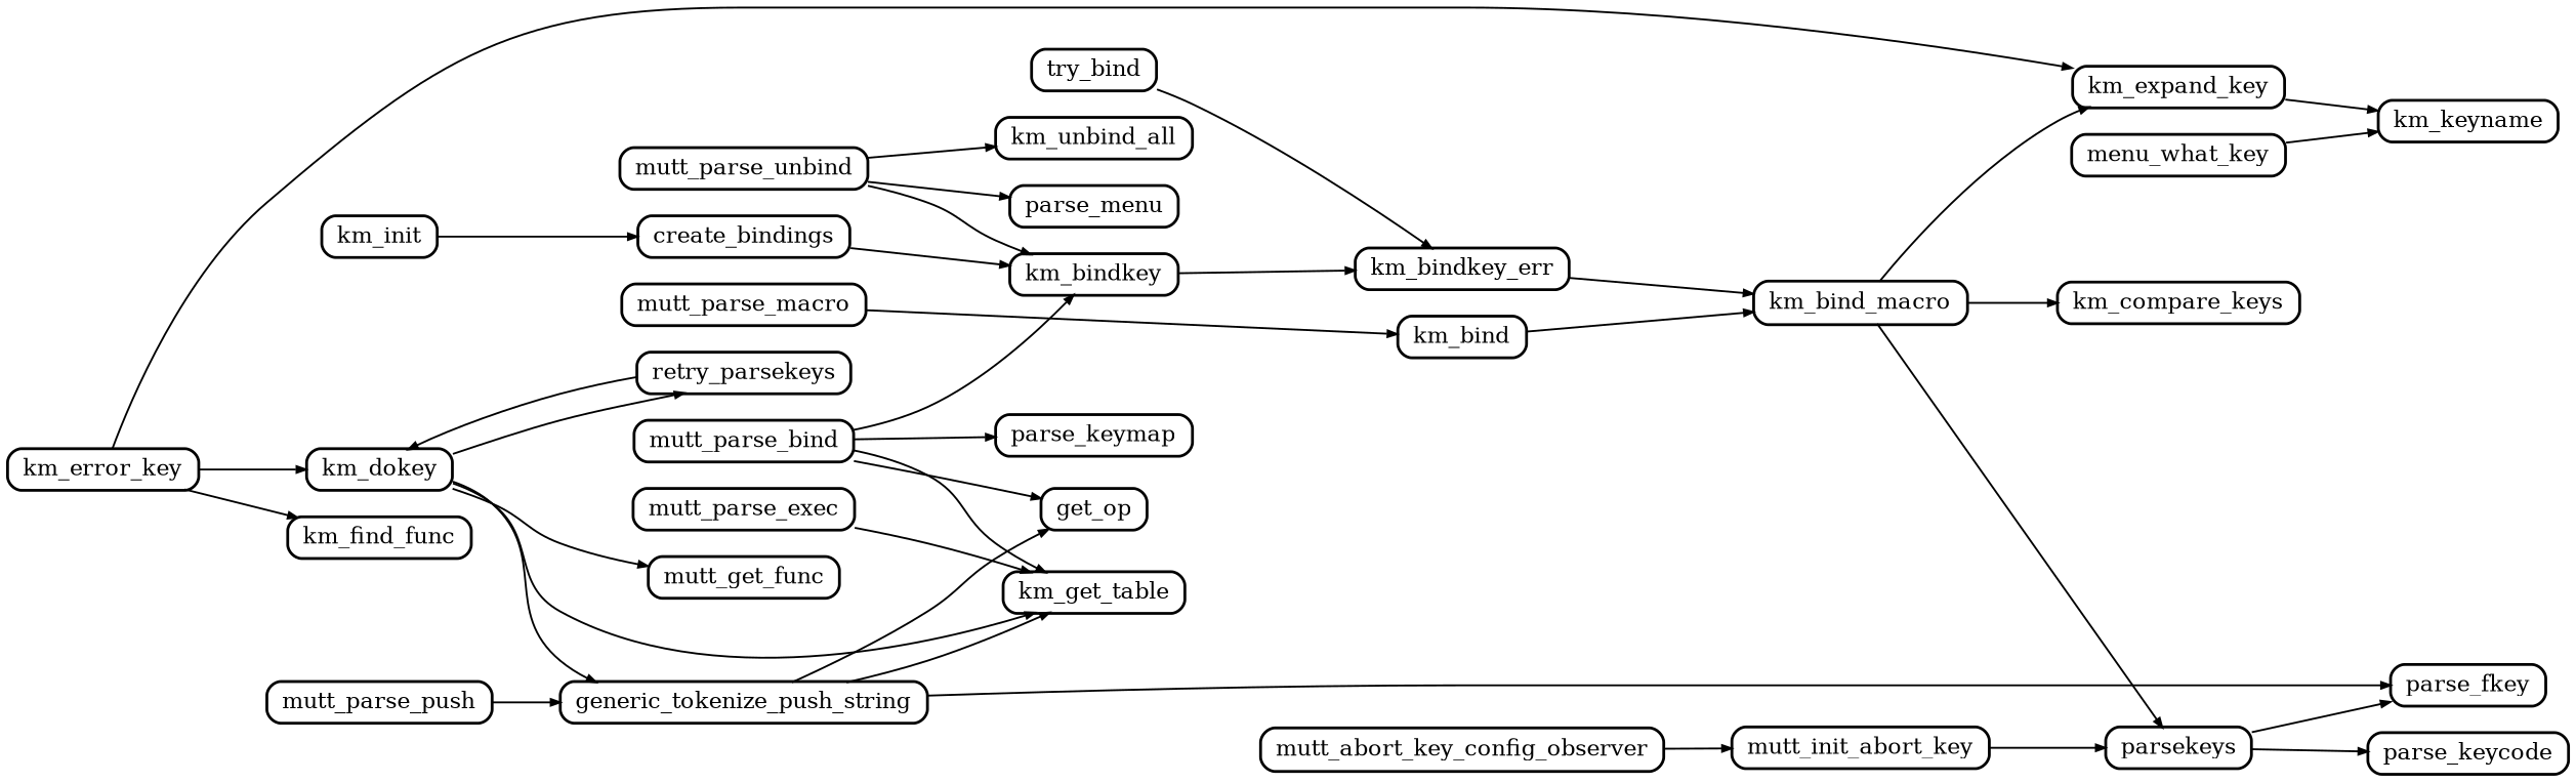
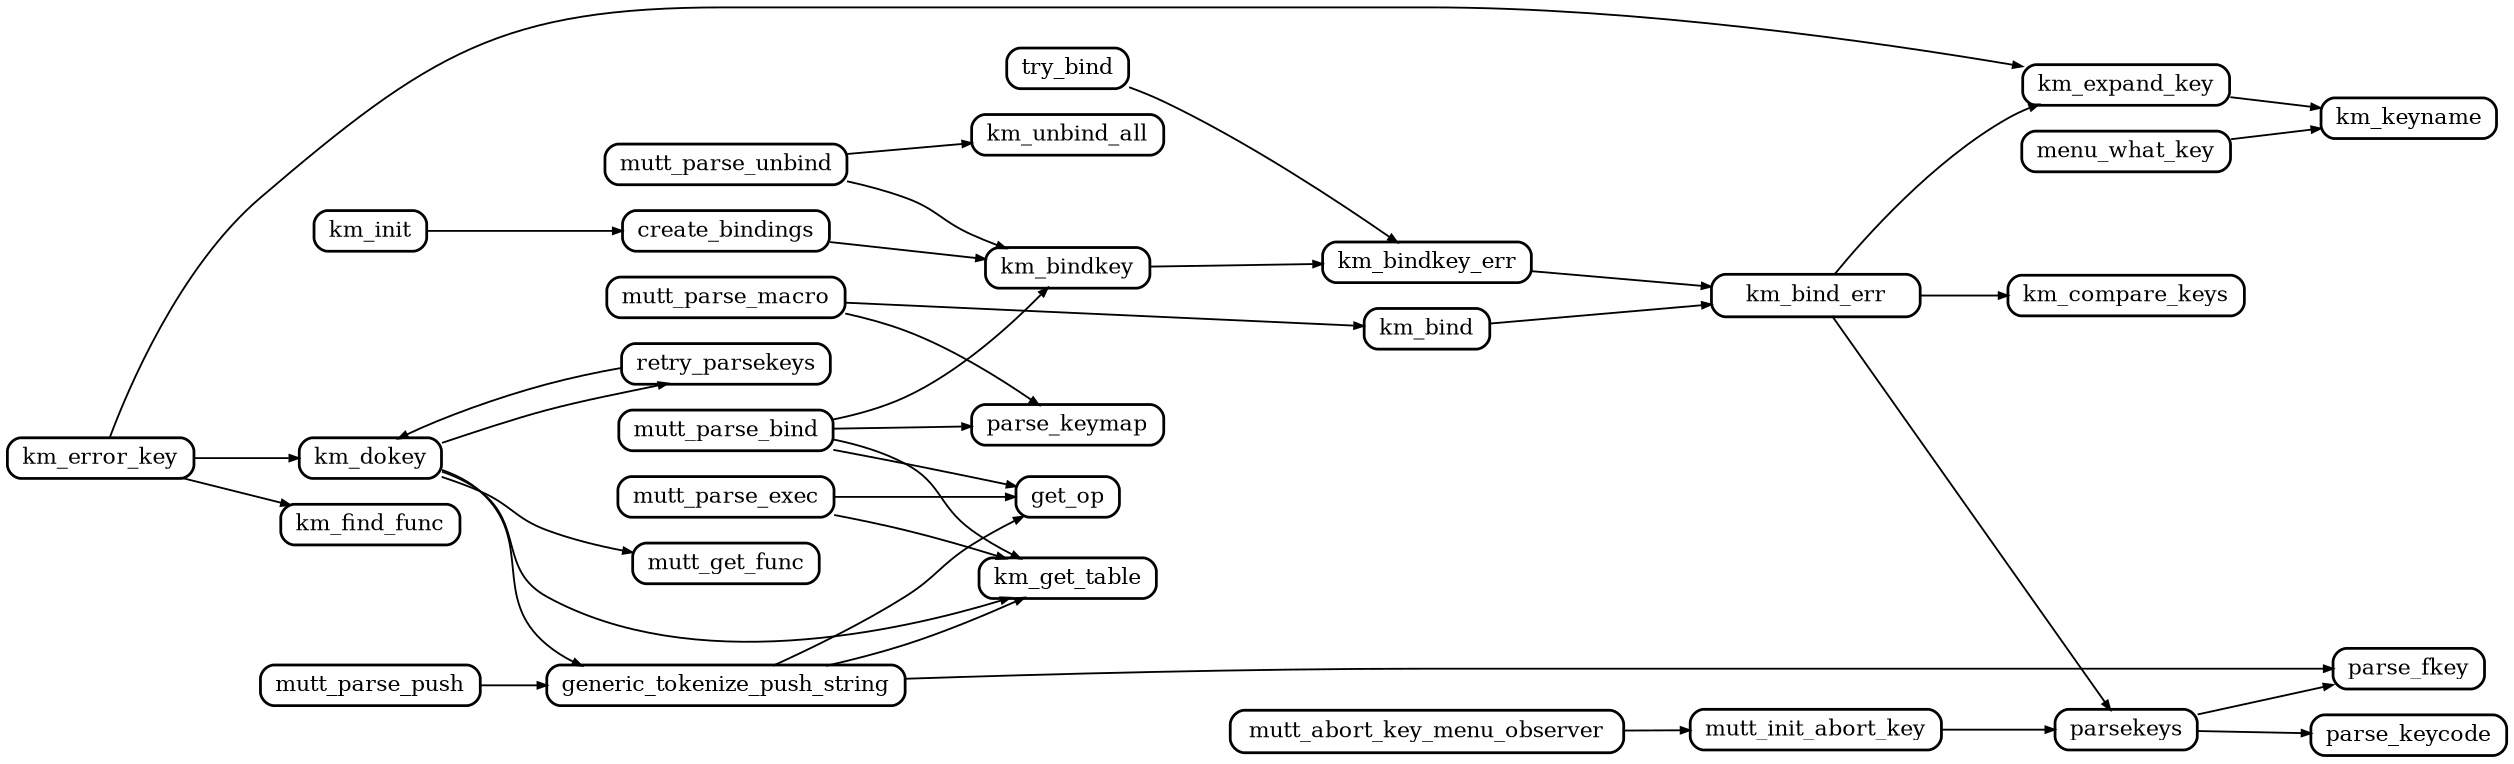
  digraph {
    compound=true
    nodesep=0.2
    rankdir=LR
    ranksep=0.5
    node [color=black fillcolor="#ffffff" fontsize=12 penwidth=1.5 shape=Mrecord style=filled]
    edge [arrowsize=0.5 penwidth=1.0]
    create_bindings [height=0.2]
    km_bindkey [height=0.2]
    km_bindkey_err [height=0.2]
-   km_bind_err [height=0.2 label=km_bind_macro]
+   km_bind_err [height=0.2]
    generic_tokenize_push_string [height=0.2]
    get_op [height=0.2]
    km_get_table [height=0.2]
    parse_fkey [height=0.2]
    km_bind [height=0.2]
    km_compare_keys [height=0.2]
    km_expand_key [height=0.2]
    parsekeys [height=0.2]
    km_keyname [height=0.2]
    parse_keycode [height=0.2]
    km_dokey [height=0.2]
    mutt_get_func [height=0.2]
    n17 [height=0.2 label=retry_parsekeys]
    km_error_key [height=0.2]
    km_find_func [height=0.2]
    km_init [height=0.2]
-   mutt_abort_key_config_observer [height=0.2]
+   mutt_abort_key_config_observer [height=0.2 label=mutt_abort_key_menu_observer]
    mutt_init_abort_key [height=0.2]
    mutt_parse_bind [height=0.2]
    parse_keymap [height=0.2]
    try_bind [height=0.2]
    mutt_parse_exec [height=0.2]
    mutt_parse_macro [height=0.2]
    mutt_parse_push [height=0.2]
    mutt_parse_unbind [height=0.2]
    km_unbind_all [height=0.2]
-   parse_menu [height=0.2]
    n32 [height=0.2 label=menu_what_key]
    create_bindings -> km_bindkey
    km_bindkey -> km_bindkey_err
    km_bindkey_err -> km_bind_err
    km_bind_err -> km_compare_keys
    km_bind_err -> km_expand_key
    km_bind_err -> parsekeys
    generic_tokenize_push_string -> get_op
    generic_tokenize_push_string -> km_get_table
    generic_tokenize_push_string -> parse_fkey
    km_bind -> km_bind_err
    km_expand_key -> km_keyname
    parsekeys -> parse_fkey
    parsekeys -> parse_keycode
    km_dokey -> generic_tokenize_push_string
    km_dokey -> km_get_table
    km_dokey -> mutt_get_func
    km_dokey -> n17
    n17 -> km_dokey
    km_error_key -> km_expand_key
    km_error_key -> km_dokey
    km_error_key -> km_find_func
    km_init -> create_bindings
    mutt_abort_key_config_observer -> mutt_init_abort_key
    mutt_init_abort_key -> parsekeys
    mutt_parse_bind -> km_bindkey
    mutt_parse_bind -> get_op
    mutt_parse_bind -> km_get_table
    mutt_parse_bind -> parse_keymap
    try_bind -> km_bindkey_err
+   mutt_parse_exec -> get_op
    mutt_parse_exec -> km_get_table
    mutt_parse_macro -> km_bind
+   mutt_parse_macro -> parse_keymap
    mutt_parse_push -> generic_tokenize_push_string
    mutt_parse_unbind -> km_bindkey
    mutt_parse_unbind -> km_unbind_all
-   mutt_parse_unbind -> parse_menu
    n32 -> km_keyname
  }
